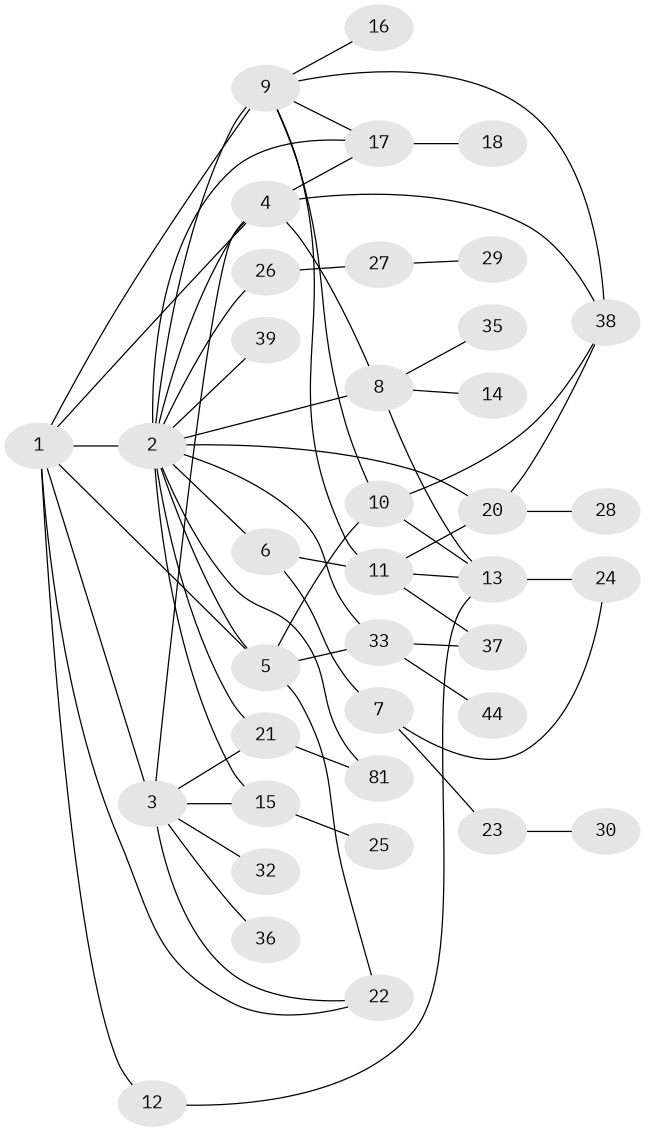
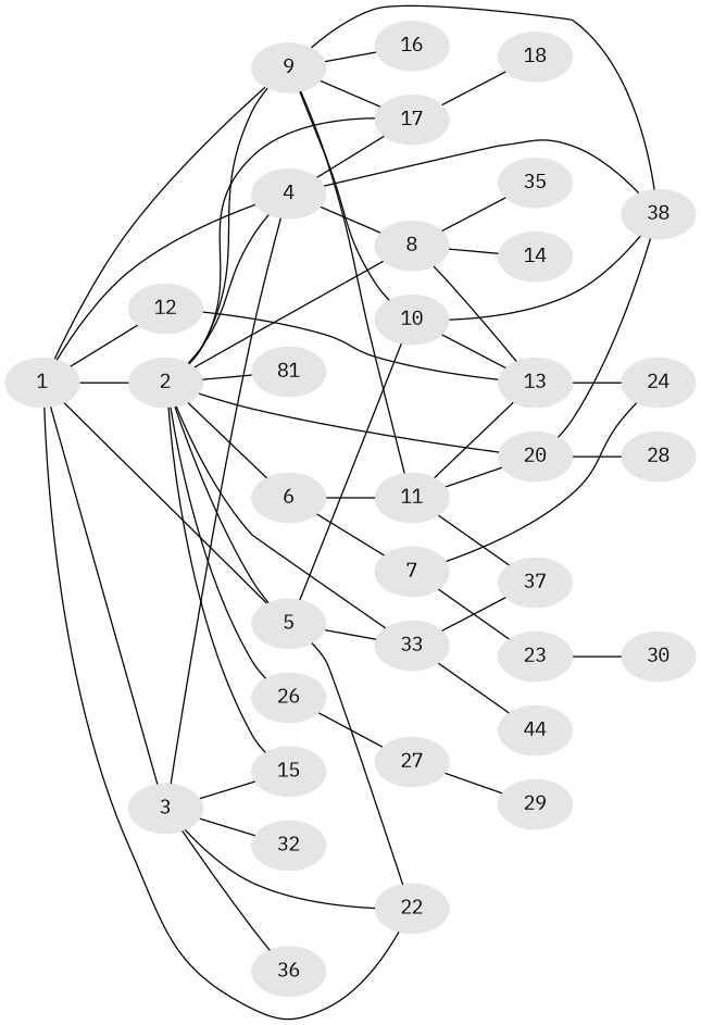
  graph {
    fontname="IBM Plex Mono"
    rankdir=LR
    node [color=gray90 fontname="IBM Plex Mono" style=filled]
    edge [fontname="IBM Plex Mono" weight=1.0]
    1
    2
    3
    4
    5
    9
    12
    22
    6
    8
    15
    17
    20
-   21
    26
    n16 [label=81]
    33
-   39
    32
    36
    38
    10
    11
    16
    13
    7
    14
    35
-   25
    18
    28
    27
    37
    n34 [label=44]
    23
    24
    30
    29
    1 -- 2 [weight=12.0]
    1 -- 3
    1 -- 4 [weight=2.0]
    1 -- 5
    1 -- 9
    1 -- 12
    1 -- 22
    2 -- 4
    2 -- 5
    2 -- 9
    2 -- 6
    2 -- 8 [weight=2.0]
    2 -- 15
    2 -- 17
    2 -- 20
-   2 -- 21
    2 -- 26
    2 -- n16
    2 -- 33
-   2 -- 39
    3 -- 4
    3 -- 22
    3 -- 15
-   3 -- 21
    3 -- 32
    3 -- 36
    4 -- 8
    4 -- 17
    4 -- 38
    5 -- 22
    5 -- 33
    5 -- 10
    9 -- 17
    9 -- 38
    9 -- 10
    9 -- 11
    9 -- 16 [weight=2.0]
    12 -- 13
    6 -- 11
    6 -- 7
    8 -- 13
    8 -- 14
    8 -- 35
-   15 -- 25
    17 -- 18
    20 -- 38
    20 -- 28 [weight=2.0]
-   21 -- n16
    26 -- 27
    33 -- 37
    33 -- n34
    10 -- 38
    10 -- 13
    11 -- 20
    11 -- 13
    11 -- 37
    13 -- 24 [weight=2.0]
    7 -- 23
    7 -- 24
    27 -- 29
    23 -- 30
  }
